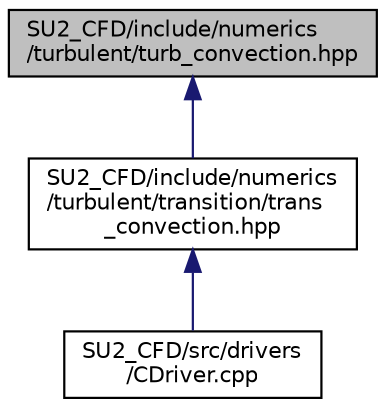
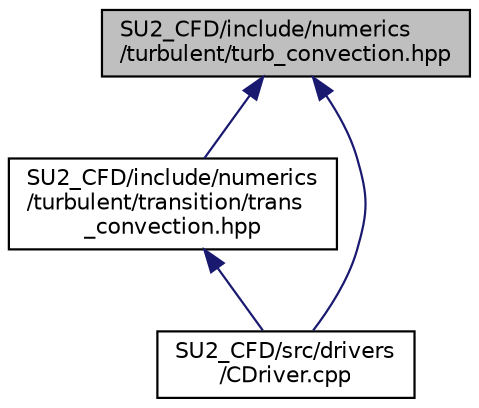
  digraph {
    node [color=black fillcolor=white fontname=Helvetica fontsize=10 shape=record style=filled]
    edge [color=midnightblue dir=back fontname=Helvetica fontsize=10 labelfontname=Helvetica labelfontsize=10 style=solid]
    n1 [fillcolor=grey75 fontcolor=black height=0.2 label="SU2_CFD/include/numerics\l/turbulent/turb_convection.hpp" width=0.4]
    n2 [height=0.2 label="SU2_CFD/include/numerics\l/turbulent/transition/trans\l_convection.hpp" width=0.4]
    n3 [height=0.2 label="SU2_CFD/src/drivers\l/CDriver.cpp" width=0.4]
    n1 -> n2
+   n1 -> n3
    n2 -> n3
  }
